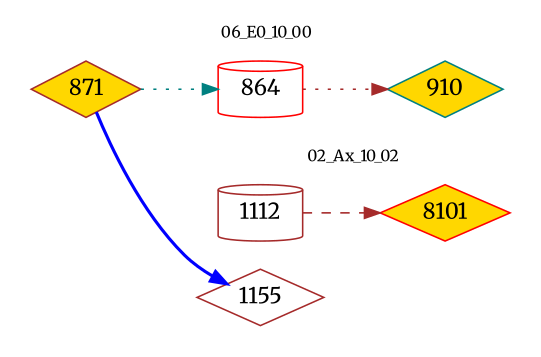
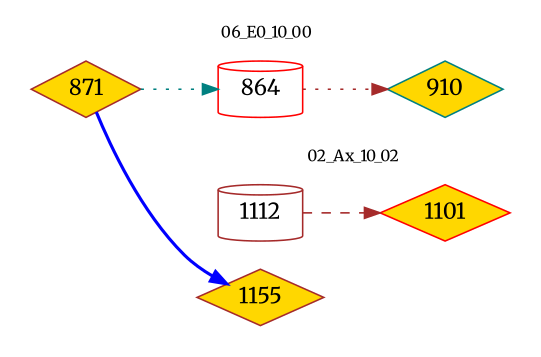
  digraph {
    fontname=Merriweather
    rankdir=LR
    node [color=brown fillcolor=gold fontname=Merriweather shape=diamond style=filled]
    edge [color=brown fontname=Merriweather style=dotted]
    n1 [fillcolor=white label=1112 shape=cylinder]
-   n2 [color=red label=8101]
-   n3 [fillcolor=white label=1155]
+   n2 [color=red label=1101]
+   n3 [label=1155]
    n4 [label=871]
    n5 [color=red fillcolor=white label=864 shape=cylinder]
    n6 [color=teal label=910]
    subgraph cluster_1 {
      color=white
      fontsize=10
      label="02_Ax_10_02"
      n1
      n2
      n3
    }
    subgraph cluster_2 {
      color=white
      fontsize=10
      label="06_E0_10_00"
      n4
      n5
      n6
    }
    n1 -> n2 [style=dashed]
    n4 -> n3 [color=blue style=bold]
    n4 -> n5 [color=teal]
    n5 -> n6
  }
